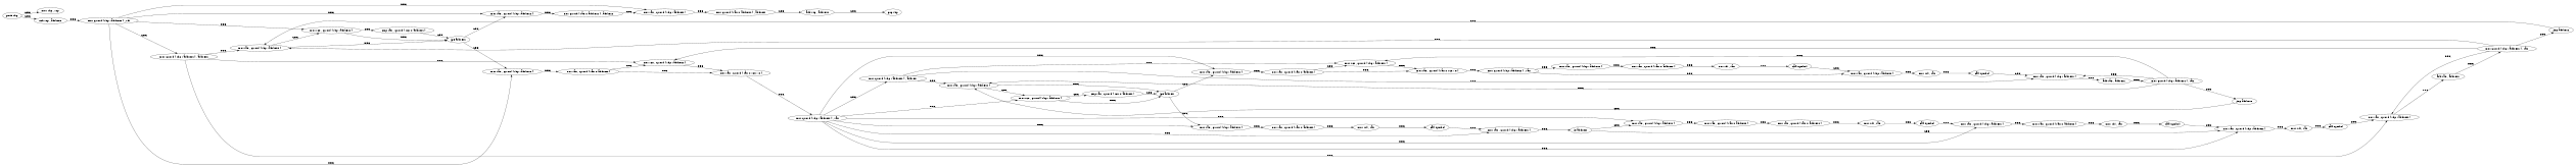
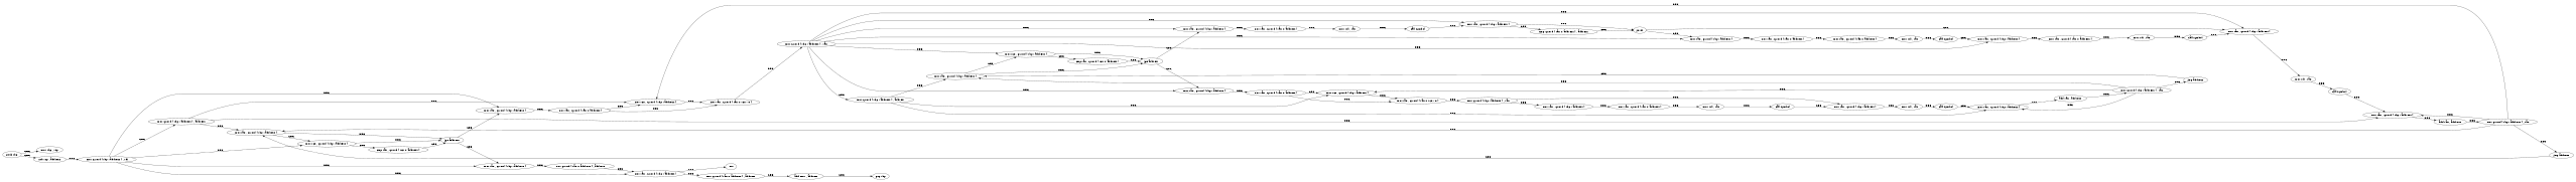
  digraph {
    rankdir=LR
    n1 [label="push rbp"]
    n2 [label="mov rbp , rsp"]
    n3 [label="sub rsp , address"]
    n4 [label="mov qword [ rbp - address ] , rdi"]
    n5 [label="mov qword [ rbp - address ] , address"]
    n6 [label="mov rax , qword [ rbp - address ]"]
    n7 [label="mov rax , qword [ rbp - address ]"]
    n8 [label="mov rax , qword [ rbp - address ]"]
    n9 [label="mov rcx , qword [ rbp - address ]"]
    n10 [label="mov rax , qword [ rbp - address ]"]
    n11 [label="mov rcx , qword [ rbp - address ]"]
    n12 [label="mov rax , qword [ rbp - address ]"]
    n13 [label="mov qword [ rax + address ] , address"]
    n14 [label="mov qword [ rax + address ] , address"]
+   n15 [label=retn]
    n16 [label="mov rax , qword [ rax + address ]"]
    n17 [label="jge address"]
    n18 [label="cmp rax , qword [ rcx + address ]"]
    n19 [label="mov rax , qword [ rax + rcx * 8 ]"]
    n20 [label="add rax , address"]
-   n21 [label="add rsp , address"]
+   n21 [label="add mov , address"]
    n22 [label="pop rbp"]
    n23 [label="mov qword [ rbp - address ] , rax"]
    n24 [label="mov qword [ rbp - address ] , address"]
    n25 [label="mov rax , qword [ rbp - address ]"]
    n26 [label="mov rax , qword [ rbp - address ]"]
    n27 [label="mov rax , qword [ rbp - address ]"]
    n28 [label="mov rax , qword [ rbp - address ]"]
    n29 [label="mov rax , qword [ rbp - address ]"]
    n30 [label="mov rax , qword [ rbp - address ]"]
    n31 [label="mov rcx , qword [ rbp - address ]"]
    n32 [label="mov rax , qword [ rbp - address ]"]
    n33 [label="mov rcx , qword [ rbp - address ]"]
    n34 [label="mov rax , qword [ rbp - address ]"]
    n35 [label="mov rax , qword [ rax + address ]"]
-   n37 [label="je address"]
+   n36 [label="cmp qword [ rax + address ] , address"]
+   n37 [label="je rdi"]
    n38 [label="mov rdi , rax"]
    n39 [label="mov rax , qword [ rax + address ]"]
    n40 [label="mov rax , qword [ rax + address ]"]
    n41 [label="mov rax , qword [ rax + address ]"]
    n42 [label="jge address"]
    n43 [label="cmp rax , qword [ rcx + address ]"]
    n44 [label="mov rax , qword [ rax + rcx * 8 ]"]
    n45 [label="add rax , address"]
    n46 [label="mov rdi , rax"]
    n47 [label="call symbol"]
    n48 [label="call symbol"]
    n49 [label="mov rax , qword [ rax + address ]"]
    n50 [label="mov qword [ rbp - address ] , rax"]
    n51 [label="mov rax , qword [ rbp - address ]"]
    n52 [label="mov rax , qword [ rbp - address ]"]
    n53 [label="mov rax , qword [ rax + address ]"]
    n54 [label="mov rdi , rax"]
    n55 [label="mov rdi , rax"]
    n56 [label="call symbol"]
    n57 [label="call symbol"]
    n58 [label="mov qword [ rbp - address ] , rax"]
    n59 [label="jmp address"]
    n60 [label="mov qword [ rbp - address ] , rax"]
    n61 [label="jmp address"]
    n62 [label="mov rdi , rax"]
    n63 [label="call symbol"]
    n64 [label="mov rdi , rax"]
    n65 [label="call symbol"]
    n1 -> n2 [label=CFG]
    n1 -> n3 [label=CFG]
    n3 -> n4 [label=DFG]
    n4 -> n5 [label=CFG]
    n4 -> n6 [label=DFG]
    n4 -> n7 [label=DFG]
    n4 -> n8 [label=DFG]
    n4 -> n9 [label=DFG]
    n5 -> n10 [label=DFG]
    n5 -> n11 [label=DFG]
    n5 -> n12 [label=DFG]
    n6 -> n13 [label=DFG]
    n7 -> n14 [label=DFG]
+   n7 -> n15 [label=DFG]
    n8 -> n16 [label=DFG]
    n9 -> n17 [label=DFG]
    n9 -> n18 [label=CFG]
    n10 -> n9 [label=CFG]
    n10 -> n17 [label=DFG]
    n11 -> n19 [label=DFG]
    n12 -> n20 [label=DFG]
    n13 -> n7 [label=CFG]
    n14 -> n21 [label=CFG]
    n16 -> n11 [label=CFG]
    n16 -> n19 [label=DFG]
    n17 -> n6 [label=CFG]
    n17 -> n8 [label=CFG]
    n18 -> n17 [label=CFG]
    n19 -> n23 [label=DFG]
    n20 -> n60 [label=DFG]
    n21 -> n22 [label=CFG]
    n23 -> n24 [label=CFG]
    n23 -> n25 [label=DFG]
    n23 -> n26 [label=DFG]
    n23 -> n27 [label=DFG]
    n23 -> n28 [label=DFG]
    n23 -> n29 [label=DFG]
    n23 -> n30 [label=DFG]
    n23 -> n31 [label=DFG]
    n24 -> n32 [label=DFG]
    n24 -> n33 [label=DFG]
    n24 -> n34 [label=DFG]
    n25 -> n35 [label=DFG]
+   n26 -> n36 [label=CFG]
    n26 -> n37 [label=DFG]
    n27 -> n38 [label=DFG]
    n28 -> n39 [label=DFG]
    n29 -> n40 [label=DFG]
    n30 -> n41 [label=DFG]
    n31 -> n42 [label=DFG]
    n31 -> n43 [label=CFG]
    n32 -> n31 [label=CFG]
    n32 -> n42 [label=DFG]
    n33 -> n44 [label=DFG]
    n34 -> n45 [label=DFG]
    n35 -> n46 [label=DFG]
+   n36 -> n37 [label=CFG]
    n37 -> n27 [label=CFG]
    n37 -> n28 [label=CFG]
    n38 -> n48 [label=DFG]
    n39 -> n49 [label=DFG]
    n40 -> n33 [label=CFG]
    n40 -> n44 [label=DFG]
    n41 -> n64 [label=DFG]
    n42 -> n25 [label=CFG]
    n42 -> n29 [label=CFG]
    n43 -> n42 [label=CFG]
    n44 -> n50 [label=DFG]
    n45 -> n58 [label=DFG]
    n46 -> n47 [label=DFG]
    n47 -> n26 [label=CFG]
    n48 -> n12 [label=CFG]
    n49 -> n62 [label=DFG]
    n50 -> n51 [label=DFG]
    n50 -> n52 [label=DFG]
    n51 -> n53 [label=DFG]
    n52 -> n54 [label=DFG]
    n53 -> n55 [label=DFG]
    n54 -> n57 [label=DFG]
    n55 -> n56 [label=DFG]
    n56 -> n52 [label=CFG]
    n57 -> n34 [label=CFG]
    n58 -> n32 [label=DFG]
    n58 -> n33 [label=DFG]
    n58 -> n34 [label=DFG]
    n58 -> n59 [label=CFG]
    n59 -> n32 [label=CFG]
    n60 -> n10 [label=DFG]
    n60 -> n11 [label=DFG]
    n60 -> n12 [label=DFG]
    n60 -> n61 [label=CFG]
    n61 -> n10 [label=CFG]
    n62 -> n63 [label=DFG]
    n63 -> n30 [label=CFG]
    n64 -> n65 [label=DFG]
    n65 -> n27 [label=CFG]
  }
